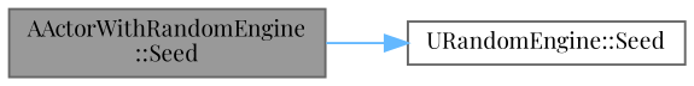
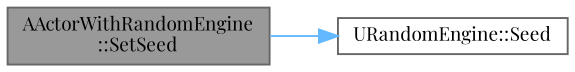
  digraph {
    rankdir=LR
    fontname="Playfair Display"
    node [fontname="Playfair Display" fontsize=10 shape=box style=filled]
-   n1 [color=gray40 fillcolor=grey60 fontcolor=black height=0.2 label="AActorWithRandomEngine\l::Seed" width=0.4]
+   n1 [color=gray40 fillcolor=grey60 fontcolor=black height=0.2 label="AActorWithRandomEngine\l::SetSeed" width=0.4]
    n2 [color=grey40 fillcolor=white height=0.2 label="URandomEngine::Seed" width=0.4]
    n1 -> n2 [color=steelblue1 fontname="Playfair Display" fontsize=10 labelfontname=Helvetica labelfontsize=10 style=solid]
  }
